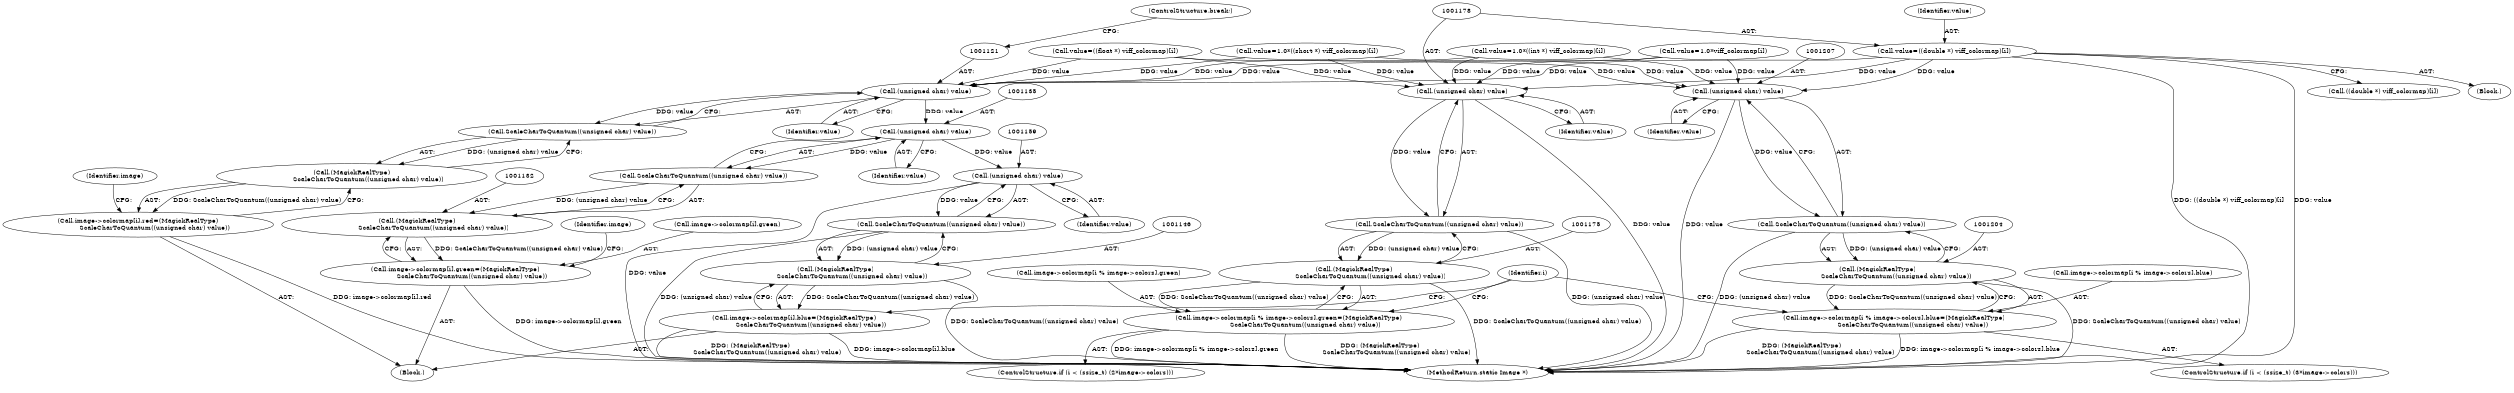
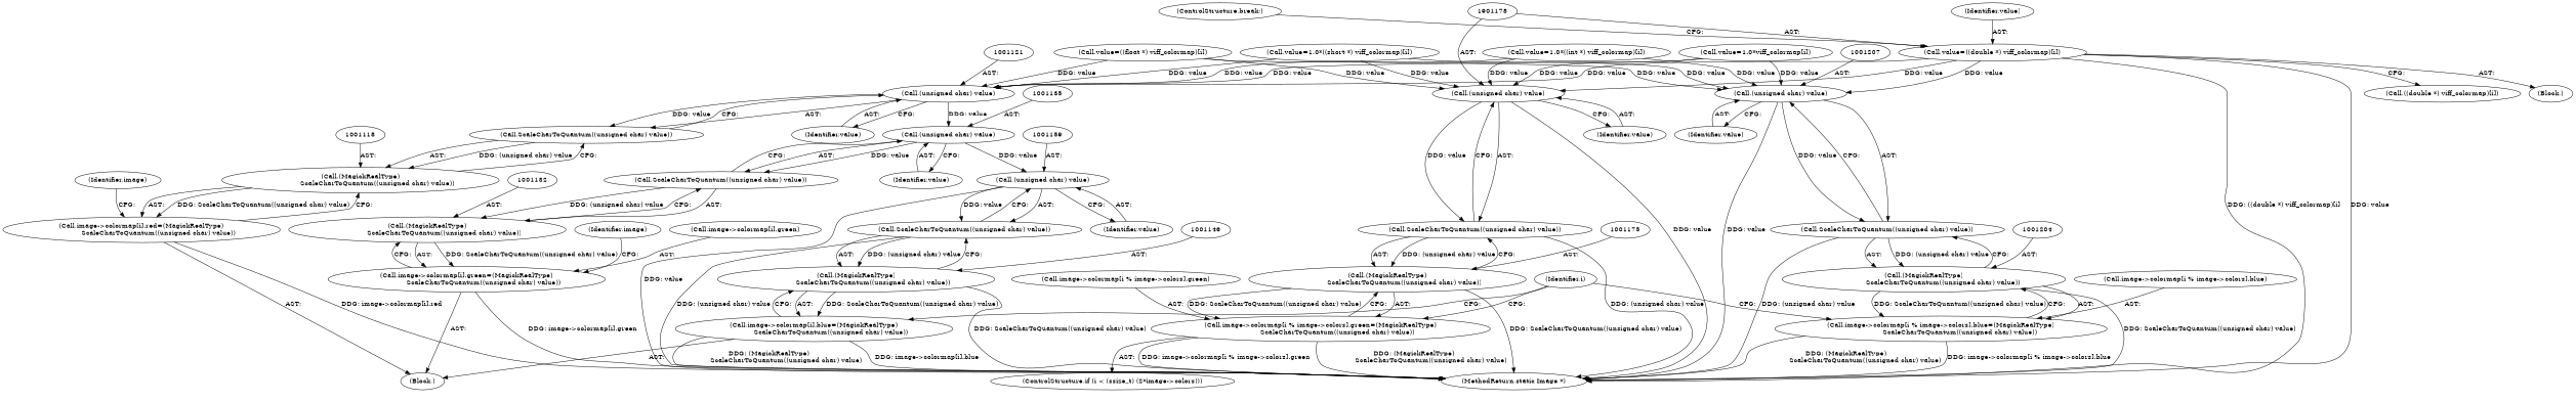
  digraph {
    n1 [label="(Call,value=((double *) viff_colormap)[i])"]
    n2 [label="(Call,(unsigned char) value)"]
    n3 [label="(Call,(unsigned char) value)"]
    n4 [label="(Call,(unsigned char) value)"]
    n5 [label="(Call,((double *) viff_colormap)[i])"]
    n6 [label="(MethodReturn,static Image *)"]
    n7 [label="(Block,)"]
    n8 [label="(Call,ScaleCharToQuantum((unsigned char) value))"]
    n9 [label="(Call,(unsigned char) value)"]
    n10 [label="(Identifier,value)"]
    n11 [label="(Call,ScaleCharToQuantum((unsigned char) value))"]
    n12 [label="(Identifier,value)"]
    n13 [label="(Call,ScaleCharToQuantum((unsigned char) value))"]
    n14 [label="(Identifier,value)"]
    n15 [label="(Call,(MagickRealType)\n                ScaleCharToQuantum((unsigned char) value))"]
    n16 [label="(Call,ScaleCharToQuantum((unsigned char) value))"]
    n17 [label="(Call,(unsigned char) value)"]
    n18 [label="(Identifier,value)"]
    n19 [label="(Call,image->colormap[i].red=(MagickRealType)\n                ScaleCharToQuantum((unsigned char) value))"]
    n20 [label="(Block,)"]
    n21 [label="(Call,(MagickRealType)\n                ScaleCharToQuantum((unsigned char) value))"]
    n22 [label="(Call,ScaleCharToQuantum((unsigned char) value))"]
    n23 [label="(Identifier,value)"]
    n24 [label="(Call,image->colormap[i].green=(MagickRealType)\n                ScaleCharToQuantum((unsigned char) value))"]
    n25 [label="(Call,(MagickRealType)\n                ScaleCharToQuantum((unsigned char) value))"]
    n26 [label="(Call,image->colormap[i].blue=(MagickRealType)\n                ScaleCharToQuantum((unsigned char) value))"]
    n27 [label="(Call,(MagickRealType)\n                ScaleCharToQuantum((unsigned char) value))"]
    n28 [label="(Call,image->colormap[i % image->colors].green=(MagickRealType)\n                ScaleCharToQuantum((unsigned char) value))"]
    n29 [label="(ControlStructure,if (i < (ssize_t) (2*image->colors)))"]
    n30 [label="(Call,(MagickRealType)\n                  ScaleCharToQuantum((unsigned char) value))"]
    n31 [label="(Call,image->colormap[i % image->colors].blue=(MagickRealType)\n                  ScaleCharToQuantum((unsigned char) value))"]
-   n32 [label="(ControlStructure,if (i < (ssize_t) (3*image->colors)))"]
    n33 [label="(Call,value=((float *) viff_colormap)[i])"]
    n34 [label="(Call,image->colormap[i % image->colors].blue)"]
    n35 [label="(Call,value=1.0*viff_colormap[i])"]
    n36 [label="(Identifier,image)"]
    n37 [label="(Identifier,value)"]
    n38 [label="(Call,image->colormap[i % image->colors].green)"]
    n39 [label="(Call,value=1.0*((int *) viff_colormap)[i])"]
    n40 [label="(Call,value=1.0*((short *) viff_colormap)[i])"]
    n41 [label="(Call,image->colormap[i].green)"]
    n42 [label="(ControlStructure,break;)"]
    n43 [label="(Identifier,image)"]
    n44 [label="(Identifier,i)"]
    1001121
+   1001118
    1001135
    1001132
    n49 [label=1001159]
    1001146
-   1001178
+   1001178 [label=1901178]
    1001175
    1001207
    1001204
    n1 -> n2 [label="DDG: value"]
    n1 -> n3 [label="DDG: value"]
    n1 -> n4 [label="DDG: value"]
    n1 -> n5 [label="CFG: "]
    n1 -> n6 [label="DDG: ((double *) viff_colormap)[i]"]
    n1 -> n6 [label="DDG: value"]
    n1 -> n7 [label="AST: "]
    n2 -> n8 [label="AST: "]
    n2 -> n8 [label="DDG: value"]
    n2 -> n9 [label="DDG: value"]
    n2 -> n10 [label="CFG: "]
    n3 -> n6 [label="DDG: value"]
    n3 -> n11 [label="AST: "]
    n3 -> n11 [label="DDG: value"]
    n3 -> n12 [label="CFG: "]
    n4 -> n6 [label="DDG: value"]
    n4 -> n13 [label="AST: "]
    n4 -> n13 [label="DDG: value"]
    n4 -> n14 [label="CFG: "]
    n8 -> n2 [label="CFG: "]
    n8 -> n15 [label="AST: "]
    n8 -> n15 [label="DDG: (unsigned char) value"]
    n9 -> n16 [label="AST: "]
    n9 -> n16 [label="DDG: value"]
    n9 -> n17 [label="DDG: value"]
    n9 -> n18 [label="CFG: "]
    n10 -> n2 [label="AST: "]
    n11 -> n3 [label="CFG: "]
    n11 -> n6 [label="DDG: (unsigned char) value"]
    n11 -> n27 [label="AST: "]
    n11 -> n27 [label="DDG: (unsigned char) value"]
    n12 -> n3 [label="AST: "]
    n13 -> n4 [label="CFG: "]
    n13 -> n6 [label="DDG: (unsigned char) value"]
    n13 -> n30 [label="AST: "]
    n13 -> n30 [label="DDG: (unsigned char) value"]
    n14 -> n4 [label="AST: "]
    n15 -> n8 [label="CFG: "]
    n15 -> n19 [label="AST: "]
    n15 -> n19 [label="DDG: ScaleCharToQuantum((unsigned char) value)"]
    n16 -> n9 [label="CFG: "]
    n16 -> n21 [label="AST: "]
    n16 -> n21 [label="DDG: (unsigned char) value"]
    n17 -> n6 [label="DDG: value"]
    n17 -> n22 [label="AST: "]
    n17 -> n22 [label="DDG: value"]
    n17 -> n23 [label="CFG: "]
    n18 -> n9 [label="AST: "]
    n19 -> n6 [label="DDG: image->colormap[i].red"]
    n19 -> n15 [label="CFG: "]
    n19 -> n20 [label="AST: "]
    n21 -> n16 [label="CFG: "]
    n21 -> n24 [label="AST: "]
    n21 -> n24 [label="DDG: ScaleCharToQuantum((unsigned char) value)"]
    n22 -> n6 [label="DDG: (unsigned char) value"]
    n22 -> n17 [label="CFG: "]
    n22 -> n25 [label="AST: "]
    n22 -> n25 [label="DDG: (unsigned char) value"]
    n23 -> n17 [label="AST: "]
    n24 -> n6 [label="DDG: image->colormap[i].green"]
    n24 -> n20 [label="AST: "]
    n24 -> n21 [label="CFG: "]
    n25 -> n6 [label="DDG: ScaleCharToQuantum((unsigned char) value)"]
    n25 -> n22 [label="CFG: "]
    n25 -> n26 [label="AST: "]
    n25 -> n26 [label="DDG: ScaleCharToQuantum((unsigned char) value)"]
    n26 -> n6 [label="DDG: image->colormap[i].blue"]
    n26 -> n6 [label="DDG: (MagickRealType)\n                ScaleCharToQuantum((unsigned char) value)"]
    n26 -> n20 [label="AST: "]
    n26 -> n25 [label="CFG: "]
    n27 -> n6 [label="DDG: ScaleCharToQuantum((unsigned char) value)"]
    n27 -> n11 [label="CFG: "]
    n27 -> n28 [label="AST: "]
    n27 -> n28 [label="DDG: ScaleCharToQuantum((unsigned char) value)"]
    n28 -> n6 [label="DDG: image->colormap[i % image->colors].green"]
    n28 -> n6 [label="DDG: (MagickRealType)\n                ScaleCharToQuantum((unsigned char) value)"]
    n28 -> n27 [label="CFG: "]
    n28 -> n29 [label="AST: "]
    n30 -> n6 [label="DDG: ScaleCharToQuantum((unsigned char) value)"]
    n30 -> n13 [label="CFG: "]
    n30 -> n31 [label="AST: "]
    n30 -> n31 [label="DDG: ScaleCharToQuantum((unsigned char) value)"]
    n31 -> n6 [label="DDG: image->colormap[i % image->colors].blue"]
    n31 -> n6 [label="DDG: (MagickRealType)\n                  ScaleCharToQuantum((unsigned char) value)"]
    n31 -> n30 [label="CFG: "]
-   n31 -> n32 [label="AST: "]
    n33 -> n2 [label="DDG: value"]
    n33 -> n3 [label="DDG: value"]
    n33 -> n4 [label="DDG: value"]
    n34 -> n31 [label="AST: "]
    n35 -> n2 [label="DDG: value"]
    n35 -> n3 [label="DDG: value"]
    n35 -> n4 [label="DDG: value"]
    n36 -> n24 [label="CFG: "]
    n37 -> n1 [label="AST: "]
    n38 -> n28 [label="AST: "]
    n39 -> n2 [label="DDG: value"]
    n39 -> n3 [label="DDG: value"]
    n39 -> n4 [label="DDG: value"]
    n40 -> n2 [label="DDG: value"]
    n40 -> n3 [label="DDG: value"]
    n40 -> n4 [label="DDG: value"]
    n41 -> n24 [label="AST: "]
-   n42 -> 1001121 [label="CFG: "]
+   n42 -> n1 [label="CFG: "]
    n43 -> n19 [label="CFG: "]
    n44 -> n26 [label="CFG: "]
    n44 -> n28 [label="CFG: "]
    n44 -> n31 [label="CFG: "]
    1001121 -> n2 [label="AST: "]
+   1001118 -> n15 [label="AST: "]
    1001135 -> n9 [label="AST: "]
    1001132 -> n21 [label="AST: "]
    n49 -> n17 [label="AST: "]
    1001146 -> n25 [label="AST: "]
    1001178 -> n1 [label="AST: "]
    1001178 -> n3 [label="AST: "]
    1001175 -> n27 [label="AST: "]
    1001207 -> n4 [label="AST: "]
    1001204 -> n30 [label="AST: "]
  }
